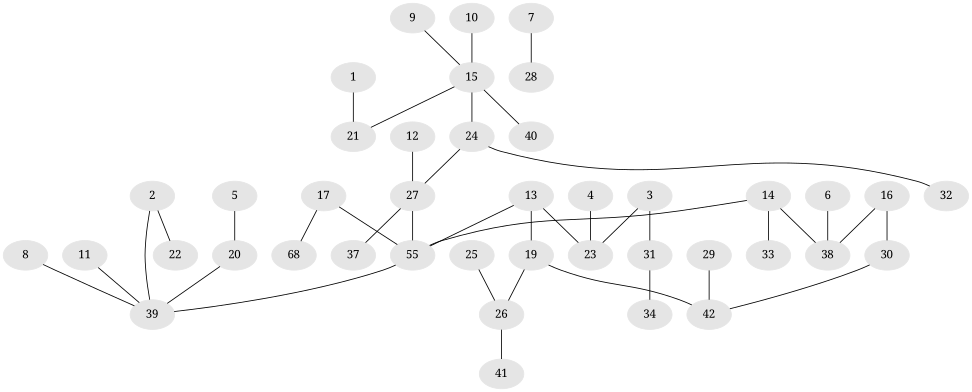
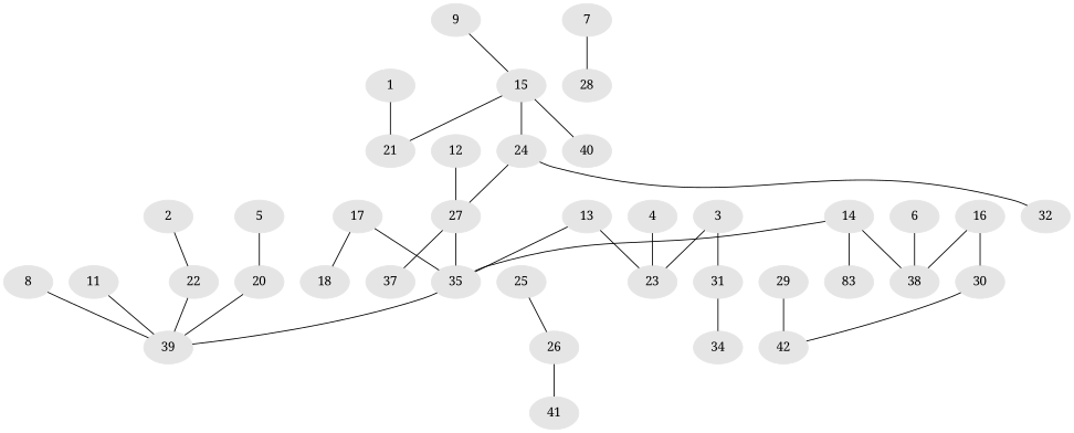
  graph {
    fontname="Noto Serif"
    node [color=gray90 fontname="Noto Serif" style=filled]
    edge [fontname="Noto Serif" weight=1.0]
    1
    21
    17
-   35 [label=55]
-   18 [label=68]
+   35
+   18
    2
    22
    3
    23
    31
    34
    4
    5
    20
    39
    6
    38
    7
    28
    8
    9
    15
    24
    40
-   10
    11
    12
    27
    37
    13
-   19
    26
    42
    14
-   33
+   33 [label=83]
    32
    16
    30
    41
    25
    29
    1 -- 21
    17 -- 35
    17 -- 18
    35 -- 39
    2 -- 22
-   2 -- 39
+   22 -- 39
    3 -- 23
    3 -- 31
    31 -- 34
    4 -- 23
    5 -- 20
    20 -- 39
    6 -- 38
    7 -- 28
    8 -- 39
    9 -- 15
    15 -- 21
    15 -- 24
    15 -- 40
    24 -- 27
    24 -- 32
-   10 -- 15
    11 -- 39
    12 -- 27
    27 -- 35
    27 -- 37
    13 -- 35
    13 -- 23
-   13 -- 19
-   19 -- 26
-   19 -- 42
    26 -- 41
    14 -- 35
    14 -- 38
    14 -- 33
    16 -- 38
    16 -- 30
    30 -- 42
    25 -- 26
    29 -- 42
  }
